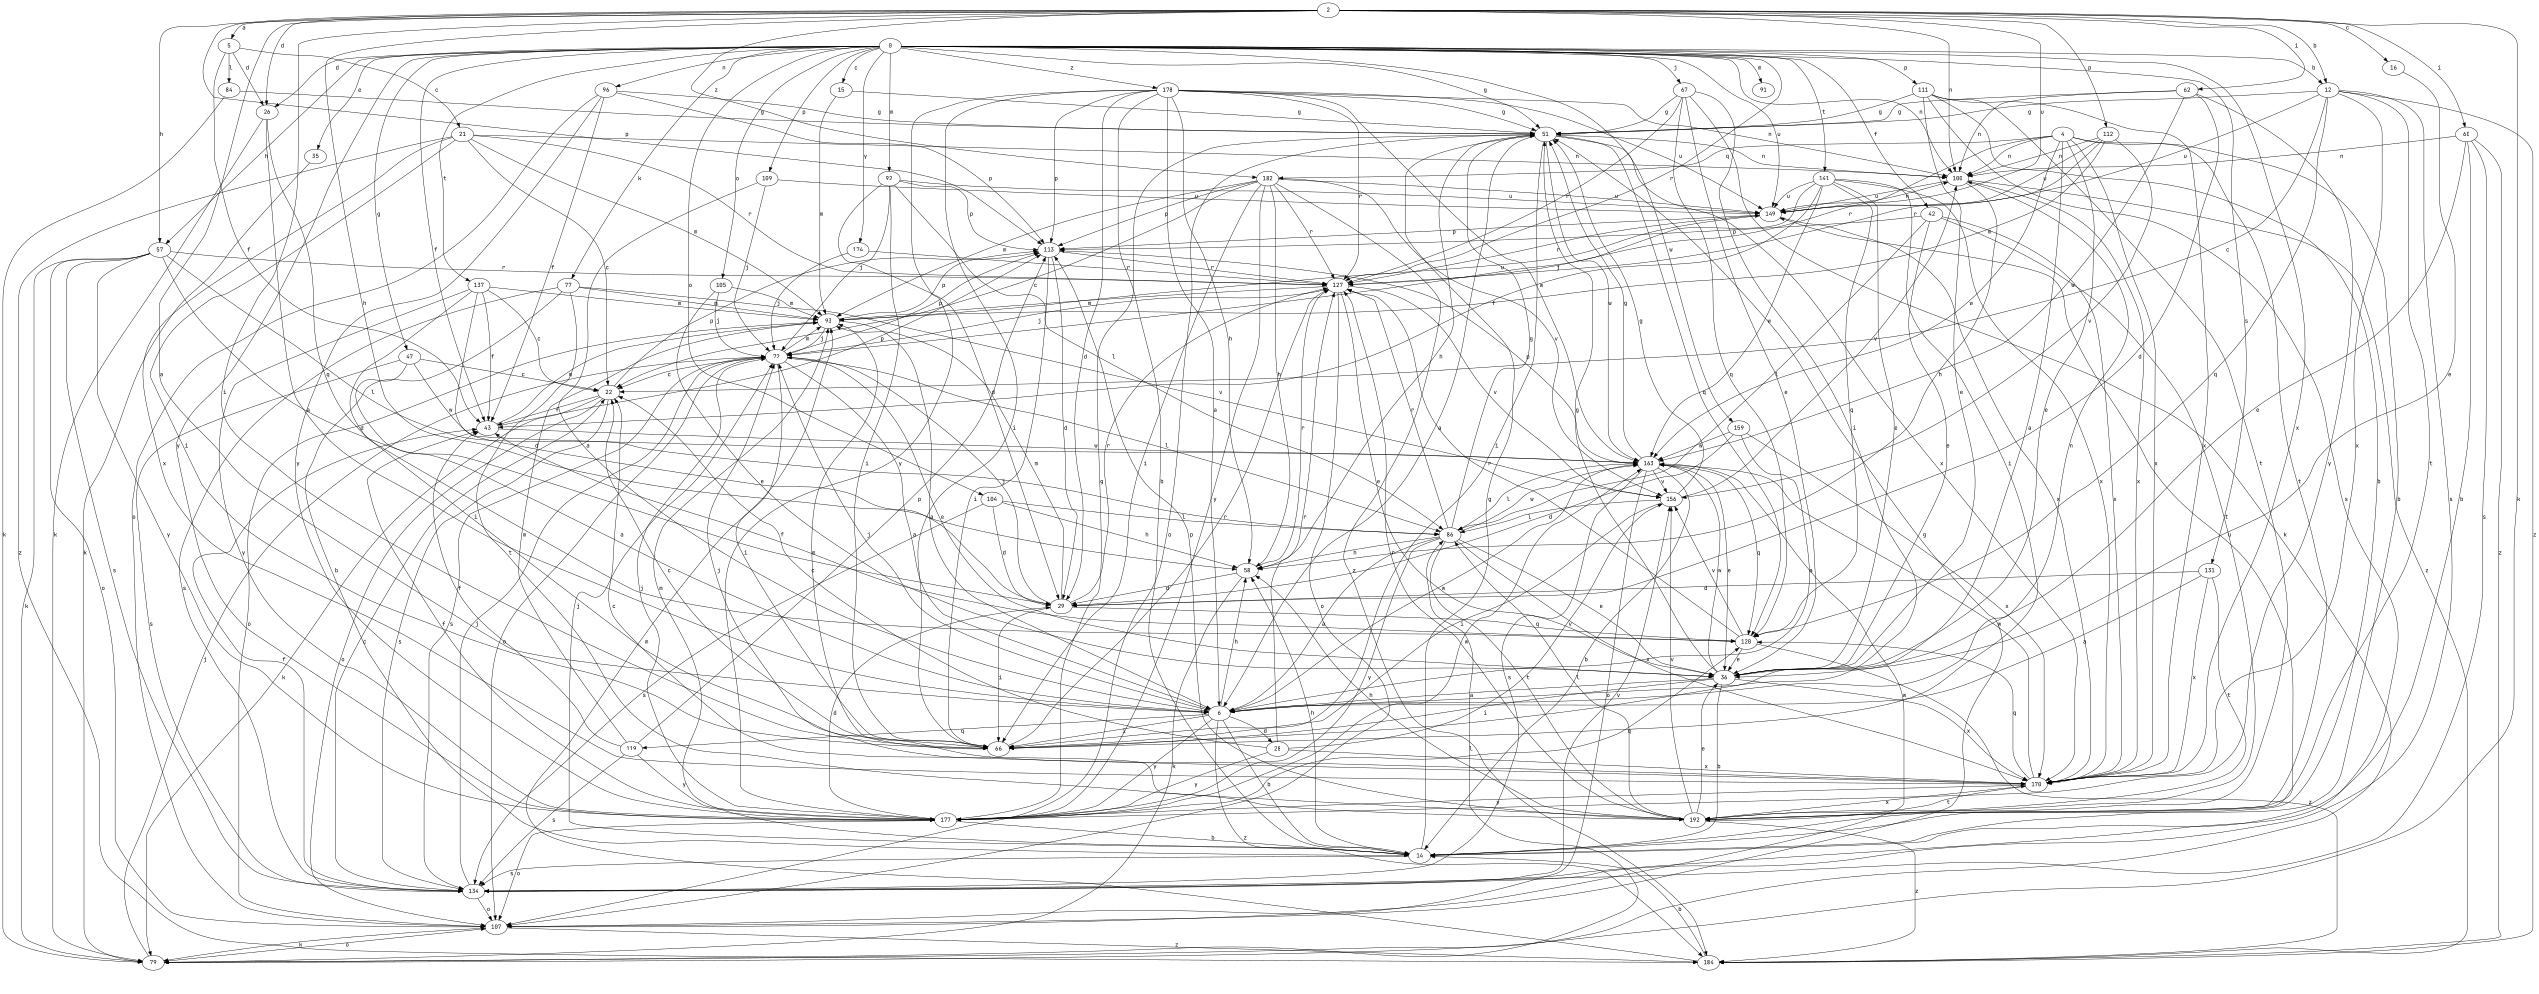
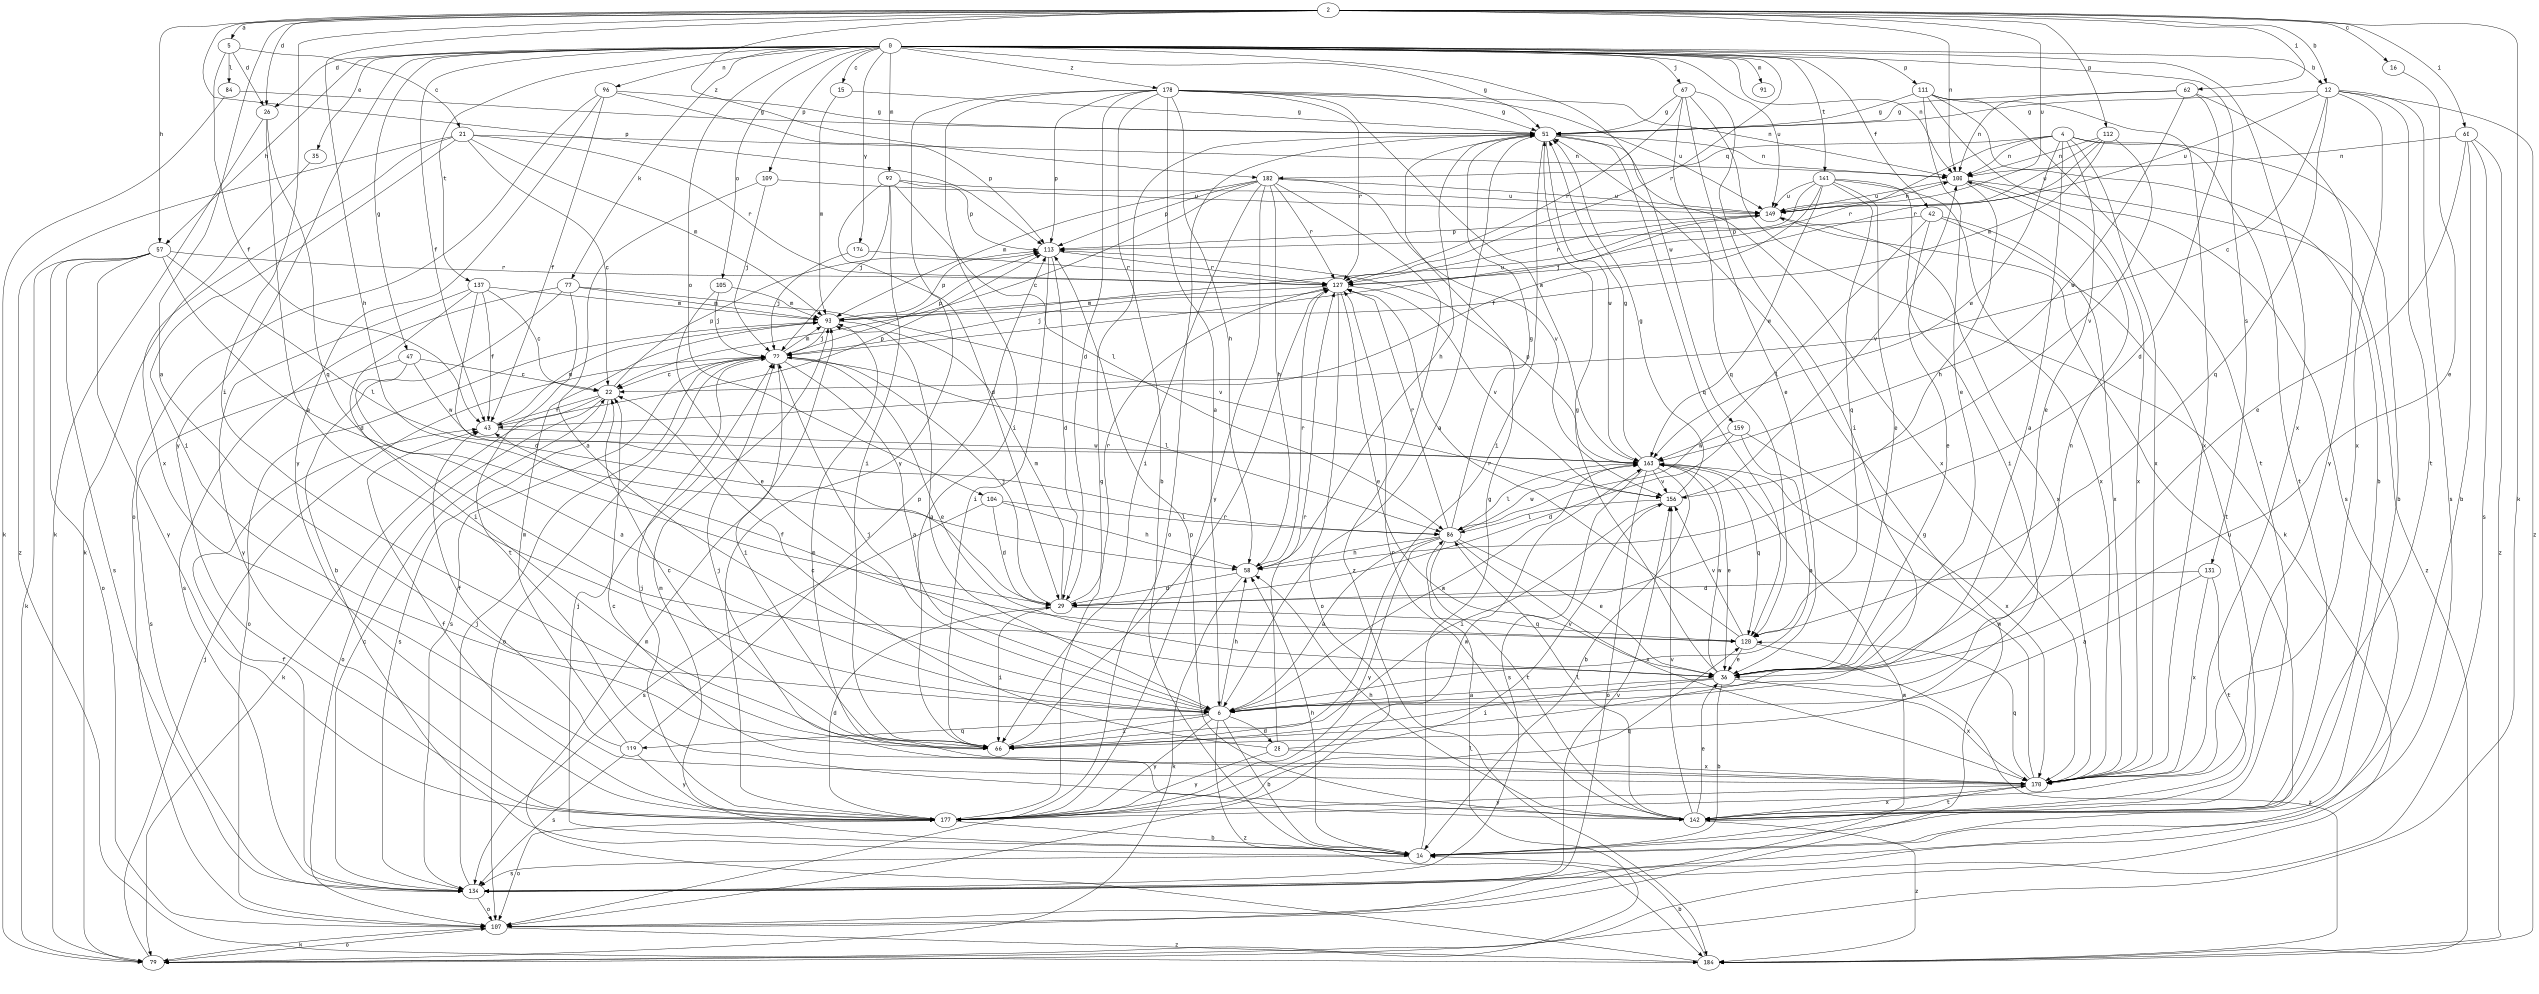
  strict digraph {
    fontname="JetBrains Mono"
    node [fontname="JetBrains Mono"]
    edge [fontname="JetBrains Mono"]
    0
    12
    15
    26
    35
    42
    43
    47
    51
    57
    67
    77
    91
    92
    96
    100
    104
    105
    109
    111
    127
    131
    137
    141
    149
    159
    170
    174
    177
    178
-   142 [label=192]
+   142
    184
    22
    120
    134
    93
    6
    79
    113
    36
    86
    163
    58
    66
    107
    29
    14
    156
    72
    2
    5
    16
    60
    62
    112
    182
    21
    84
    28
    119
    4
    0 -> 12 [label=b]
    0 -> 15 [label=c]
    0 -> 26 [label=d]
    0 -> 35 [label=e]
    0 -> 42 [label=f]
    0 -> 43 [label=f]
    0 -> 47 [label=g]
    0 -> 51 [label=g]
    0 -> 57 [label=h]
    0 -> 67 [label=j]
    0 -> 77 [label=k]
    0 -> 91 [label=m]
    0 -> 92 [label=m]
    0 -> 96 [label=n]
    0 -> 100 [label=n]
    0 -> 104 [label=o]
    0 -> 105 [label=o]
    0 -> 109 [label=p]
    0 -> 111 [label=p]
    0 -> 127 [label=r]
    0 -> 131 [label=s]
    0 -> 137 [label=t]
    0 -> 141 [label=t]
    0 -> 149 [label=u]
    0 -> 159 [label=w]
    0 -> 170 [label=x]
    0 -> 174 [label=y]
    0 -> 177 [label=y]
    0 -> 178 [label=z]
    12 -> 51 [label=g]
    12 -> 149 [label=u]
    12 -> 170 [label=x]
    12 -> 142 [label=t]
    12 -> 184 [label=z]
    12 -> 22 [label=c]
    12 -> 120 [label=q]
    12 -> 134 [label=s]
    15 -> 51 [label=g]
    15 -> 93 [label=m]
    26 -> 120 [label=q]
    26 -> 6 [label=a]
    26 -> 79 [label=k]
    35 -> 79 [label=k]
    42 -> 170 [label=x]
    42 -> 142 [label=t]
    42 -> 113 [label=p]
    42 -> 36 [label=e]
    42 -> 86 [label=l]
    43 -> 93 [label=m]
    43 -> 113 [label=p]
    43 -> 163 [label=w]
    47 -> 22 [label=c]
    47 -> 134 [label=s]
    47 -> 6 [label=a]
    47 -> 163 [label=w]
    51 -> 100 [label=n]
    51 -> 170 [label=x]
    51 -> 120 [label=q]
    51 -> 6 [label=a]
    51 -> 163 [label=w]
    51 -> 58 [label=h]
    51 -> 66 [label=i]
    51 -> 107 [label=o]
    57 -> 127 [label=r]
    57 -> 177 [label=y]
    57 -> 134 [label=s]
    57 -> 79 [label=k]
    57 -> 86 [label=l]
    57 -> 107 [label=o]
    57 -> 29 [label=d]
    67 -> 51 [label=g]
    67 -> 127 [label=r]
    67 -> 120 [label=q]
    67 -> 79 [label=k]
    67 -> 36 [label=e]
    67 -> 66 [label=i]
    77 -> 142 [label=t]
    77 -> 134 [label=s]
    77 -> 93 [label=m]
    77 -> 14 [label=b]
    77 -> 156 [label=v]
    92 -> 149 [label=u]
    92 -> 113 [label=p]
    92 -> 86 [label=l]
    92 -> 66 [label=i]
    92 -> 29 [label=d]
    92 -> 72 [label=j]
    96 -> 43 [label=f]
    96 -> 51 [label=g]
    96 -> 177 [label=y]
    96 -> 113 [label=p]
    96 -> 107 [label=o]
    100 -> 149 [label=u]
    100 -> 170 [label=x]
    100 -> 184 [label=z]
    100 -> 58 [label=h]
    104 -> 134 [label=s]
    104 -> 86 [label=l]
    104 -> 58 [label=h]
    104 -> 29 [label=d]
    105 -> 93 [label=m]
    105 -> 36 [label=e]
    105 -> 72 [label=j]
    109 -> 149 [label=u]
    109 -> 6 [label=a]
    109 -> 72 [label=j]
    111 -> 51 [label=g]
    111 -> 170 [label=x]
    111 -> 142 [label=t]
    111 -> 134 [label=s]
    111 -> 36 [label=e]
    111 -> 14 [label=b]
    127 -> 93 [label=m]
    127 -> 36 [label=e]
    127 -> 107 [label=o]
    127 -> 156 [label=v]
    127 -> 72 [label=j]
    131 -> 170 [label=x]
    131 -> 142 [label=t]
    131 -> 6 [label=a]
    131 -> 29 [label=d]
    137 -> 43 [label=f]
    137 -> 177 [label=y]
    137 -> 22 [label=c]
    137 -> 93 [label=m]
    137 -> 66 [label=i]
    137 -> 29 [label=d]
    141 -> 43 [label=f]
    141 -> 149 [label=u]
    141 -> 170 [label=x]
    141 -> 120 [label=q]
    141 -> 36 [label=e]
    141 -> 163 [label=w]
    141 -> 66 [label=i]
    141 -> 72 [label=j]
    149 -> 100 [label=n]
    149 -> 127 [label=r]
    149 -> 170 [label=x]
    149 -> 113 [label=p]
    159 -> 170 [label=x]
    159 -> 6 [label=a]
    159 -> 163 [label=w]
    159 -> 29 [label=d]
    170 -> 177 [label=y]
    170 -> 142 [label=t]
    170 -> 120 [label=q]
    170 -> 93 [label=m]
    170 -> 163 [label=w]
    170 -> 72 [label=j]
    174 -> 127 [label=r]
    174 -> 72 [label=j]
    177 -> 43 [label=f]
    177 -> 51 [label=g]
    177 -> 120 [label=q]
    177 -> 163 [label=w]
    177 -> 107 [label=o]
    177 -> 29 [label=d]
    177 -> 14 [label=b]
    177 -> 72 [label=j]
    178 -> 51 [label=g]
    178 -> 100 [label=n]
    178 -> 127 [label=r]
    178 -> 149 [label=u]
    178 -> 177 [label=y]
    178 -> 6 [label=a]
    178 -> 113 [label=p]
    178 -> 163 [label=w]
    178 -> 58 [label=h]
    178 -> 66 [label=i]
    178 -> 29 [label=d]
    178 -> 14 [label=b]
    142 -> 127 [label=r]
    142 -> 170 [label=x]
    142 -> 184 [label=z]
    142 -> 22 [label=c]
    142 -> 113 [label=p]
    142 -> 36 [label=e]
    142 -> 86 [label=l]
    142 -> 58 [label=h]
    142 -> 156 [label=v]
    184 -> 93 [label=m]
    184 -> 14 [label=b]
    22 -> 43 [label=f]
    22 -> 134 [label=s]
    22 -> 79 [label=k]
    22 -> 113 [label=p]
    22 -> 107 [label=o]
    120 -> 43 [label=f]
    120 -> 127 [label=r]
    120 -> 184 [label=z]
    120 -> 36 [label=e]
    120 -> 156 [label=v]
    134 -> 43 [label=f]
    134 -> 22 [label=c]
    134 -> 107 [label=o]
    134 -> 156 [label=v]
    134 -> 72 [label=j]
    93 -> 149 [label=u]
    93 -> 6 [label=a]
    93 -> 113 [label=p]
    93 -> 107 [label=o]
    93 -> 72 [label=j]
    6 -> 100 [label=n]
    6 -> 177 [label=y]
    6 -> 184 [label=z]
    6 -> 163 [label=w]
    6 -> 58 [label=h]
    6 -> 66 [label=i]
    6 -> 14 [label=b]
    6 -> 72 [label=j]
    6 -> 28 [label=d]
    6 -> 119 [label=q]
    79 -> 86 [label=l]
    79 -> 107 [label=o]
    79 -> 72 [label=j]
    113 -> 127 [label=r]
    113 -> 66 [label=i]
    113 -> 29 [label=d]
    36 -> 51 [label=g]
    36 -> 170 [label=x]
    36 -> 6 [label=a]
    36 -> 163 [label=w]
    36 -> 66 [label=i]
    36 -> 14 [label=b]
    86 -> 51 [label=g]
    86 -> 127 [label=r]
    86 -> 170 [label=x]
    86 -> 177 [label=y]
    86 -> 142 [label=t]
    86 -> 6 [label=a]
    86 -> 36 [label=e]
    86 -> 163 [label=w]
    86 -> 58 [label=h]
    163 -> 51 [label=g]
    163 -> 120 [label=q]
    163 -> 134 [label=s]
    163 -> 113 [label=p]
    163 -> 36 [label=e]
    163 -> 86 [label=l]
    163 -> 107 [label=o]
    163 -> 14 [label=b]
    163 -> 156 [label=v]
    58 -> 127 [label=r]
    58 -> 79 [label=k]
    58 -> 29 [label=d]
    66 -> 127 [label=r]
    66 -> 22 [label=c]
    107 -> 51 [label=g]
    107 -> 184 [label=z]
    107 -> 79 [label=k]
    107 -> 163 [label=w]
    29 -> 127 [label=r]
    29 -> 120 [label=q]
    29 -> 93 [label=m]
    29 -> 66 [label=i]
    29 -> 72 [label=j]
    14 -> 51 [label=g]
    14 -> 149 [label=u]
    14 -> 134 [label=s]
    14 -> 93 [label=m]
    14 -> 58 [label=h]
    14 -> 72 [label=j]
    156 -> 51 [label=g]
    156 -> 100 [label=v]
    156 -> 86 [label=l]
    156 -> 66 [label=i]
    72 -> 22 [label=c]
    72 -> 134 [label=s]
    72 -> 93 [label=m]
    72 -> 6 [label=a]
    72 -> 113 [label=p]
    72 -> 36 [label=e]
    72 -> 86 [label=l]
    72 -> 66 [label=i]
    72 -> 107 [label=o]
    2 -> 12 [label=b]
    2 -> 26 [label=d]
    2 -> 57 [label=h]
    2 -> 100 [label=n]
    2 -> 149 [label=u]
    2 -> 6 [label=a]
    2 -> 79 [label=k]
    2 -> 113 [label=p]
    2 -> 58 [label=h]
    2 -> 66 [label=i]
    2 -> 5 [label=a]
    2 -> 16 [label=c]
    2 -> 60 [label=i]
    2 -> 62 [label=i]
    2 -> 112 [label=p]
    2 -> 182 [label=z]
    5 -> 26 [label=d]
    5 -> 43 [label=f]
    5 -> 21 [label=c]
    5 -> 84 [label=l]
    16 -> 36 [label=e]
    60 -> 100 [label=n]
    60 -> 184 [label=z]
    60 -> 134 [label=s]
    60 -> 36 [label=e]
    60 -> 14 [label=b]
    62 -> 51 [label=g]
    62 -> 100 [label=n]
    62 -> 177 [label=y]
    62 -> 163 [label=w]
    62 -> 29 [label=d]
    112 -> 100 [label=n]
    112 -> 127 [label=r]
    112 -> 149 [label=u]
    112 -> 93 [label=m]
    112 -> 156 [label=v]
    182 -> 127 [label=r]
    182 -> 149 [label=u]
    182 -> 177 [label=y]
    182 -> 184 [label=z]
    182 -> 22 [label=c]
    182 -> 93 [label=m]
    182 -> 113 [label=p]
    182 -> 58 [label=h]
    182 -> 66 [label=i]
    182 -> 156 [label=v]
    21 -> 100 [label=n]
    21 -> 127 [label=r]
    21 -> 170 [label=x]
    21 -> 184 [label=z]
    21 -> 22 [label=c]
    21 -> 93 [label=m]
    21 -> 66 [label=i]
    84 -> 51 [label=g]
    84 -> 79 [label=k]
    28 -> 127 [label=r]
    28 -> 170 [label=x]
    28 -> 177 [label=y]
    28 -> 22 [label=c]
    28 -> 156 [label=v]
    119 -> 43 [label=f]
    119 -> 177 [label=y]
    119 -> 134 [label=s]
    119 -> 93 [label=m]
    119 -> 113 [label=p]
    4 -> 100 [label=n]
    4 -> 127 [label=r]
    4 -> 170 [label=x]
    4 -> 142 [label=t]
    4 -> 6 [label=a]
    4 -> 36 [label=e]
    4 -> 163 [label=w]
    4 -> 14 [label=b]
    4 -> 182 [label=q]
  }
